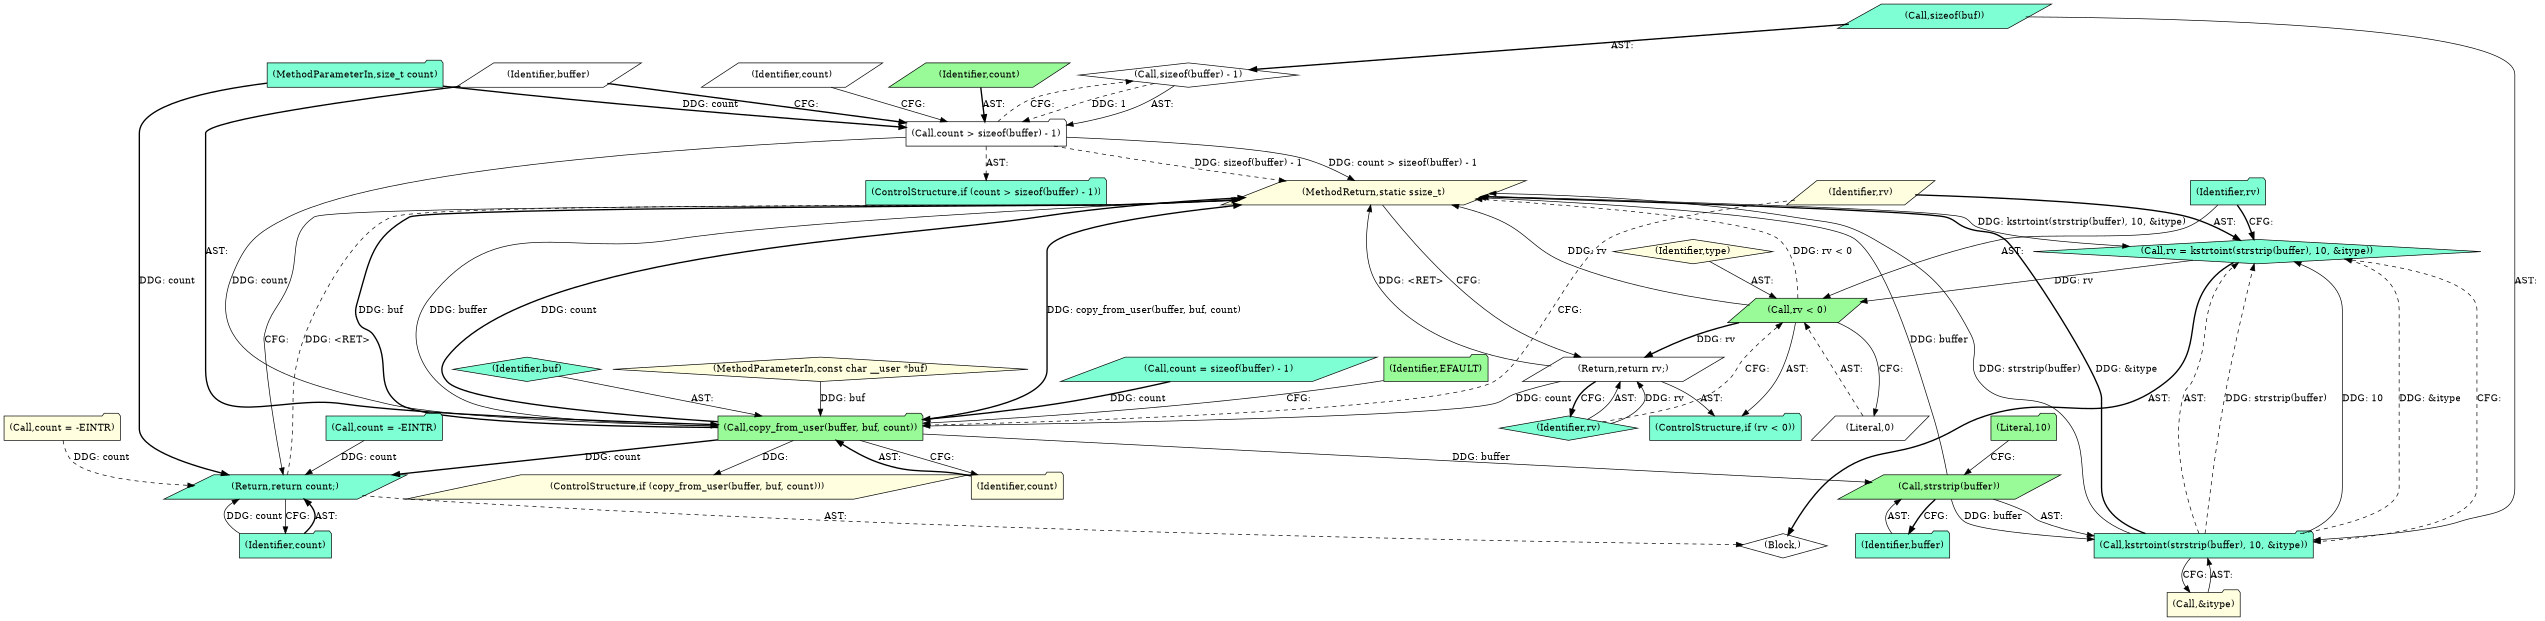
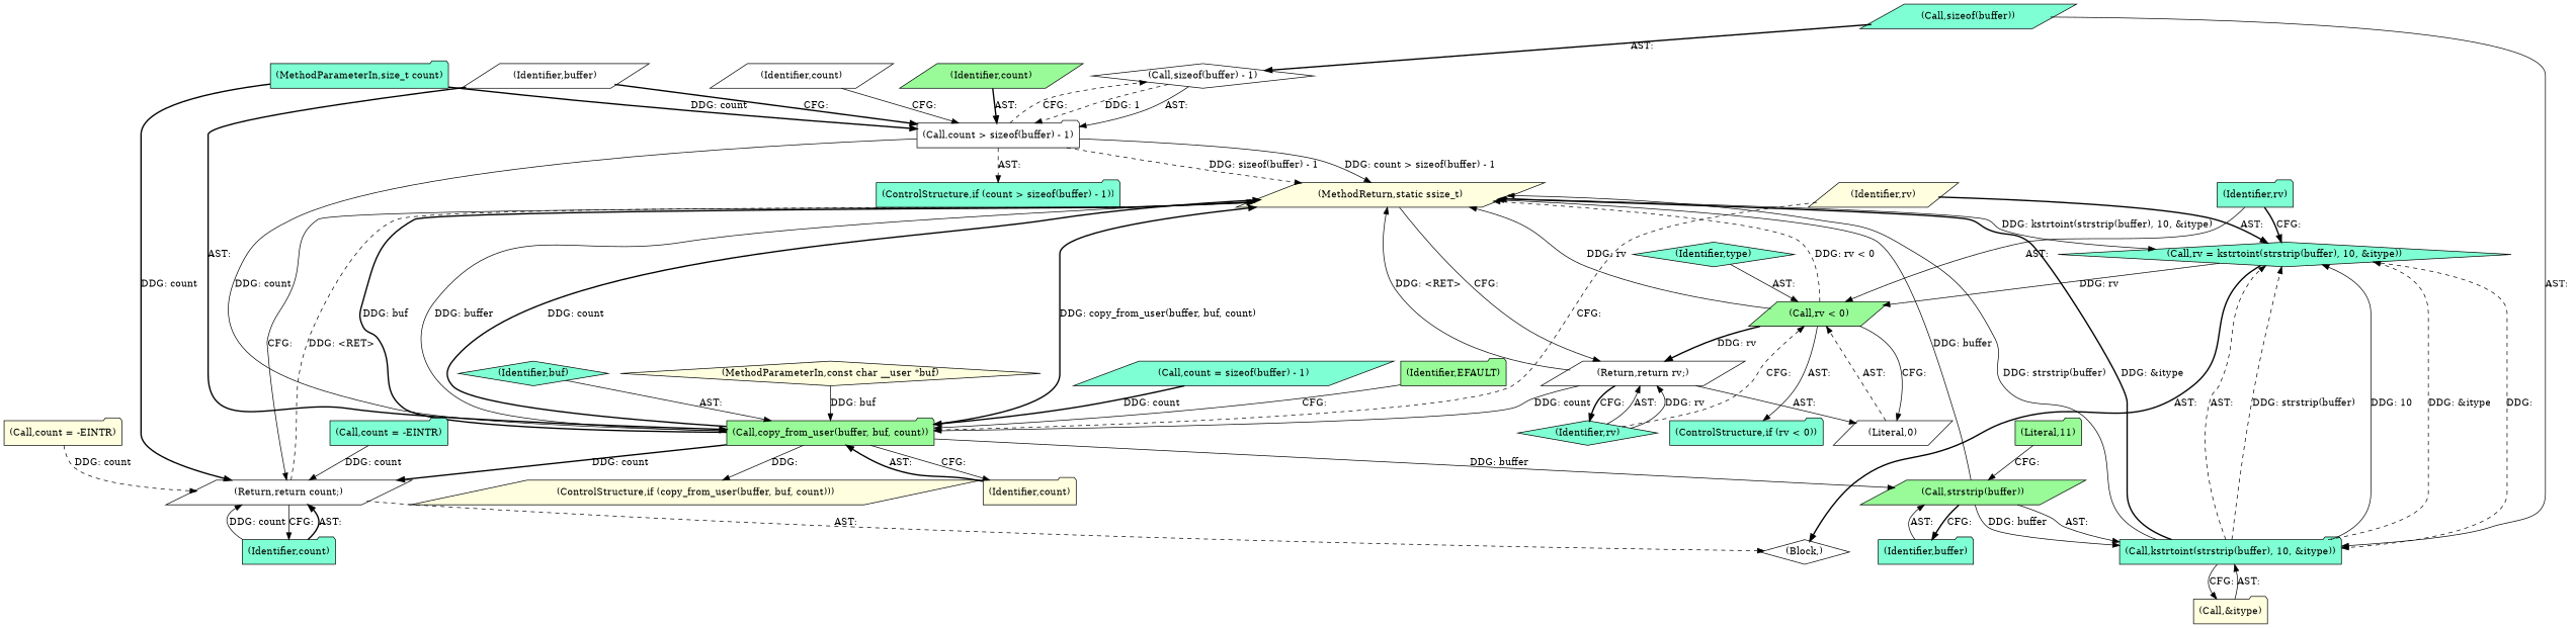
  digraph {
    node [fillcolor=aquamarine shape=folder style=filled]
    edge [style=solid]
    n1 [fillcolor=white label="(Call,sizeof(buffer) - 1)" shape=diamond]
    n2 [fillcolor=white label="(Call,count > sizeof(buffer) - 1)"]
    n3 [fillcolor=palegreen label="(Call,copy_from_user(buffer, buf, count))"]
    n4 [label="(ControlStructure,if (count > sizeof(buffer) - 1))"]
    n5 [fillcolor=lightyellow label="(MethodReturn,static ssize_t)" shape=parallelogram]
    n6 [fillcolor=palegreen label="(Call,strstrip(buffer))" shape=parallelogram]
-   n7 [label="(Return,return count;)" shape=parallelogram]
+   n7 [fillcolor=white label="(Return,return count;)" shape=parallelogram]
    n8 [fillcolor=lightyellow label="(ControlStructure,if (copy_from_user(buffer, buf, count)))" shape=parallelogram]
    n9 [fillcolor=lightyellow label="(Identifier,count)"]
    n10 [label="(Call,rv = kstrtoint(strstrip(buffer), 10, &itype))" shape=diamond]
    n11 [fillcolor=white label="(Return,return rv;)" shape=parallelogram]
    n12 [label="(Call,kstrtoint(strstrip(buffer), 10, &itype))"]
    n13 [label="(Identifier,buffer)"]
    n14 [fillcolor=white label="(Block,)" shape=diamond]
    n15 [label="(Identifier,count)"]
    n16 [fillcolor=lightyellow label="(Call,&itype)"]
    n17 [fillcolor=palegreen label="(Call,rv < 0)" shape=parallelogram]
    n18 [fillcolor=white label="(Literal,0)" shape=parallelogram]
    n19 [label="(ControlStructure,if (rv < 0))"]
    n20 [label="(Identifier,rv)" shape=diamond]
    n21 [fillcolor=palegreen label="(Identifier,EFAULT)"]
    n22 [label="(Call,count = -EINTR)"]
-   n23 [fillcolor=palegreen label="(Literal,10)"]
+   n23 [fillcolor=palegreen label="(Literal,11)"]
    n24 [label="(Identifier,buf)" shape=diamond]
    n25 [fillcolor=lightyellow label="(Call,count = -EINTR)"]
    n26 [fillcolor=lightyellow label="(Identifier,rv)" shape=parallelogram]
    n27 [label="(Identifier,rv)"]
    n28 [fillcolor=white label="(Identifier,buffer)" shape=parallelogram]
    n29 [label="(MethodParameterIn,size_t count)"]
    n30 [fillcolor=lightyellow label="(MethodParameterIn,const char __user *buf)" shape=diamond]
-   n31 [fillcolor=lightyellow label="(Identifier,type)" shape=diamond]
+   n31 [label="(Identifier,type)" shape=diamond]
    n32 [fillcolor=white label="(Identifier,count)" shape=parallelogram]
    n33 [fillcolor=palegreen label="(Identifier,count)" shape=parallelogram]
-   n34 [label="(Call,sizeof(buf))" shape=parallelogram]
+   n34 [label="(Call,sizeof(buffer))" shape=parallelogram]
    n35 [label="(Call,count = sizeof(buffer) - 1)" shape=parallelogram]
    n1 -> n2 [label="AST: "]
    n1 -> n2 [label="DDG: 1" style=dashed]
    n2 -> n1 [label="CFG: " style=dashed]
    n2 -> n3 [label="DDG: count"]
    n2 -> n4 [label="AST: " style=dashed]
    n2 -> n5 [label="DDG: sizeof(buffer) - 1" style=dashed]
    n2 -> n5 [label="DDG: count > sizeof(buffer) - 1"]
    n3 -> n5 [label="DDG: count" style=bold]
    n3 -> n5 [label="DDG: copy_from_user(buffer, buf, count)" style=bold]
    n3 -> n5 [label="DDG: buf" style=bold]
    n3 -> n5 [label="DDG: buffer"]
    n3 -> n6 [label="DDG: buffer"]
    n3 -> n7 [label="DDG: count" style=bold]
    n3 -> n8 [label="DDG: "]
    n3 -> n9 [label="CFG: "]
    n5 -> n7 [label="CFG: "]
    n5 -> n10 [label="DDG: kstrtoint(strstrip(buffer), 10, &itype)"]
    n5 -> n11 [label="CFG: "]
    n6 -> n5 [label="DDG: buffer"]
    n6 -> n12 [label="AST: "]
    n6 -> n12 [label="DDG: buffer"]
    n6 -> n13 [label="CFG: " style=bold]
    n7 -> n5 [label="DDG: <RET>" style=dashed]
    n7 -> n14 [label="AST: " style=dashed]
    n7 -> n15 [label="CFG: "]
    n9 -> n3 [label="AST: " style=bold]
-   n10 -> n12 [label="CFG: " style=dashed]
+   n10 -> n12 [label="DDG: " style=dashed]
    n10 -> n14 [label="AST: " style=bold]
    n10 -> n17 [label="DDG: rv"]
    n11 -> n3 [label="DDG: count"]
    n11 -> n5 [label="DDG: <RET>"]
-   n11 -> n19 [label="AST: "]
+   n11 -> n18 [label="AST: "]
    n11 -> n20 [label="CFG: " style=bold]
    n12 -> n5 [label="DDG: &itype" style=bold]
    n12 -> n5 [label="DDG: strstrip(buffer)"]
    n12 -> n10 [label="AST: " style=dashed]
    n12 -> n10 [label="DDG: strstrip(buffer)" style=dashed]
    n12 -> n10 [label="DDG: 10"]
    n12 -> n10 [label="DDG: &itype" style=dashed]
    n12 -> n16 [label="CFG: "]
    n13 -> n6 [label="AST: "]
    n15 -> n7 [label="AST: " style=bold]
    n15 -> n7 [label="DDG: count"]
    n16 -> n12 [label="AST: "]
    n17 -> n5 [label="DDG: rv < 0" style=dashed]
    n17 -> n5 [label="DDG: rv"]
    n17 -> n11 [label="DDG: rv" style=bold]
    n17 -> n18 [label="CFG: "]
    n17 -> n19 [label="AST: "]
    n18 -> n17 [label="AST: " style=dashed]
    n20 -> n11 [label="AST: "]
    n20 -> n11 [label="DDG: rv"]
    n20 -> n17 [label="CFG: " style=dashed]
    n21 -> n3 [label="CFG: "]
    n22 -> n7 [label="DDG: count"]
    n23 -> n6 [label="CFG: "]
    n24 -> n3 [label="AST: "]
    n25 -> n7 [label="DDG: count" style=dashed]
    n26 -> n3 [label="CFG: " style=dashed]
    n26 -> n10 [label="AST: " style=bold]
    n27 -> n10 [label="CFG: " style=bold]
    n27 -> n17 [label="AST: "]
    n28 -> n2 [label="CFG: " style=bold]
    n28 -> n3 [label="AST: " style=bold]
    n29 -> n2 [label="DDG: count" style=bold]
    n29 -> n7 [label="DDG: count" style=bold]
    n30 -> n3 [label="DDG: buf"]
    n31 -> n17 [label="AST: "]
    n32 -> n2 [label="CFG: "]
    n33 -> n2 [label="AST: " style=bold]
    n34 -> n1 [label="AST: " style=bold]
    n34 -> n12 [label="AST: "]
    n35 -> n3 [label="DDG: count" style=bold]
  }
